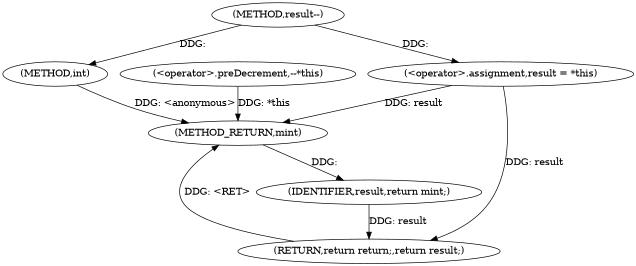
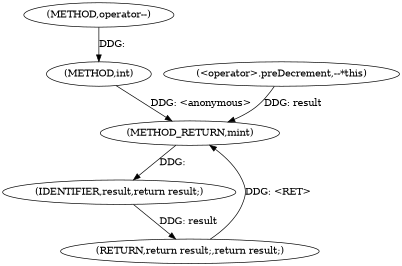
  digraph {
-   n1 [label="(METHOD,result--)"]
+   n1 [label="(METHOD,operator--)"]
    n2 [label="(METHOD,int)"]
-   n3 [label="(<operator>.assignment,result = *this)"]
    n4 [label="(METHOD_RETURN,mint)"]
-   n5 [label="(RETURN,return return;,return result;)"]
-   n6 [label="(IDENTIFIER,result,return mint;)"]
+   n5 [label="(RETURN,return result;,return result;)"]
+   n6 [label="(IDENTIFIER,result,return result;)"]
    n7 [label="(<operator>.preDecrement,--*this)"]
    n1 -> n2 [label="DDG: "]
-   n1 -> n3 [label="DDG: "]
    n2 -> n4 [label="DDG: <anonymous>"]
-   n3 -> n4 [label="DDG: result"]
-   n3 -> n5 [label="DDG: result"]
    n4 -> n6 [label="DDG: "]
    n5 -> n4 [label="DDG: <RET>"]
    n6 -> n5 [label="DDG: result"]
-   n7 -> n4 [label="DDG: *this"]
+   n7 -> n4 [label="DDG: result"]
  }
